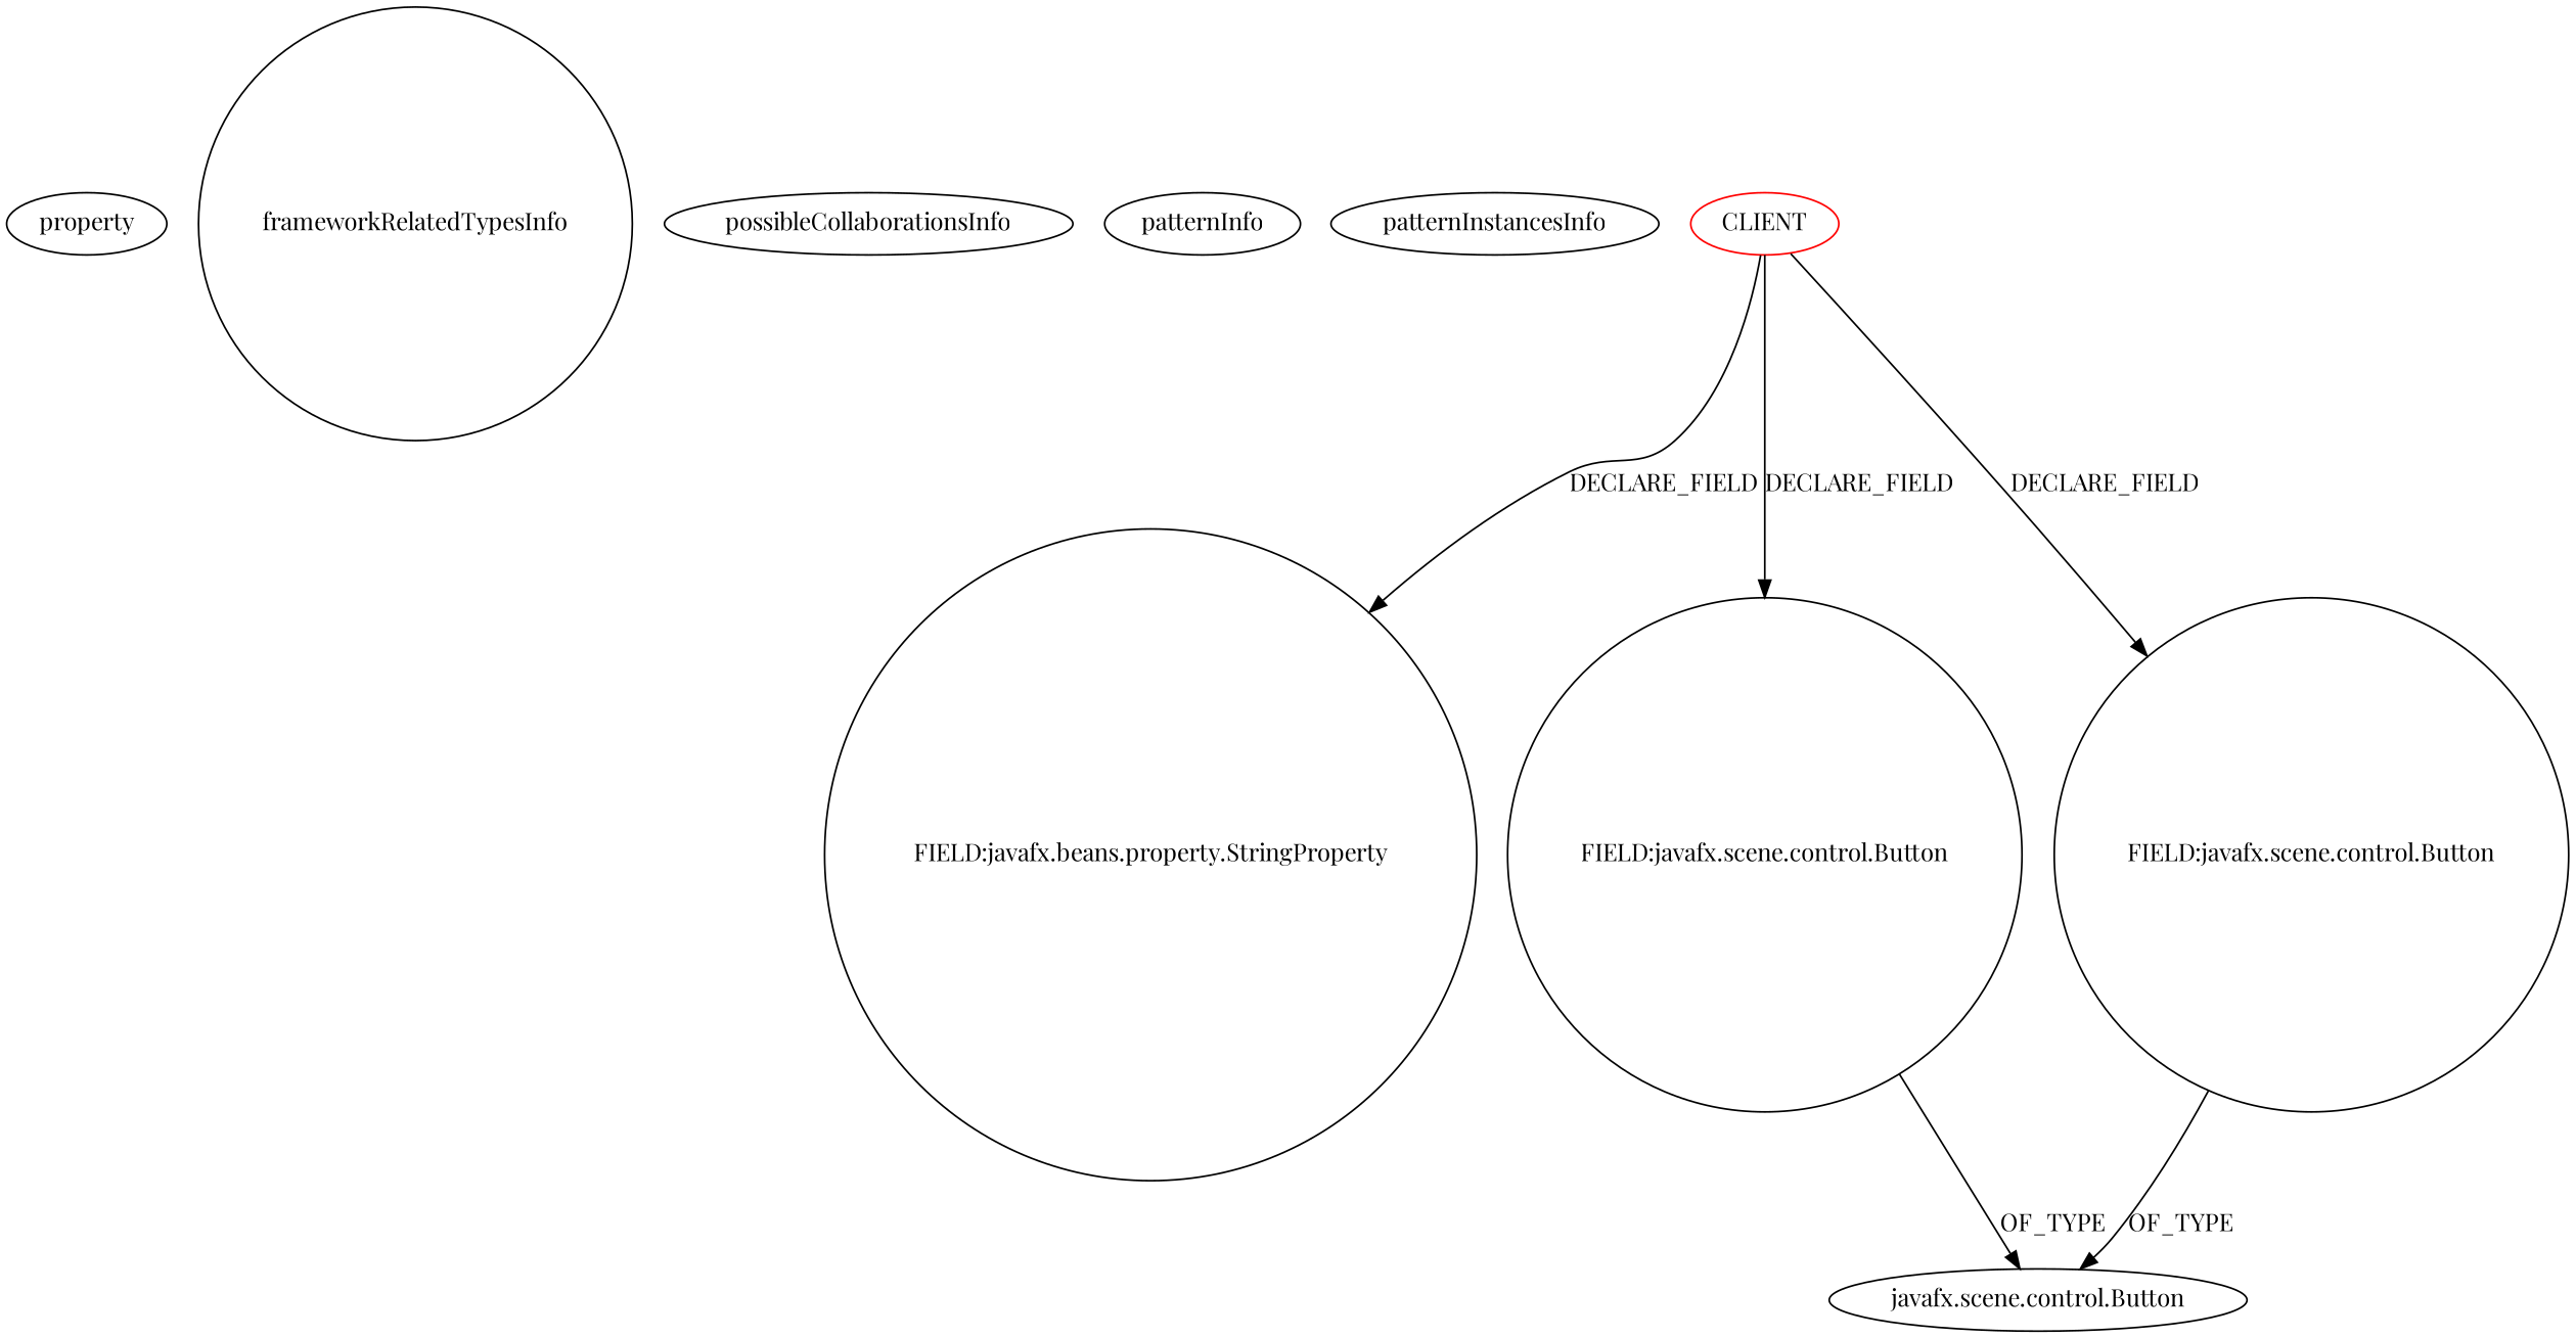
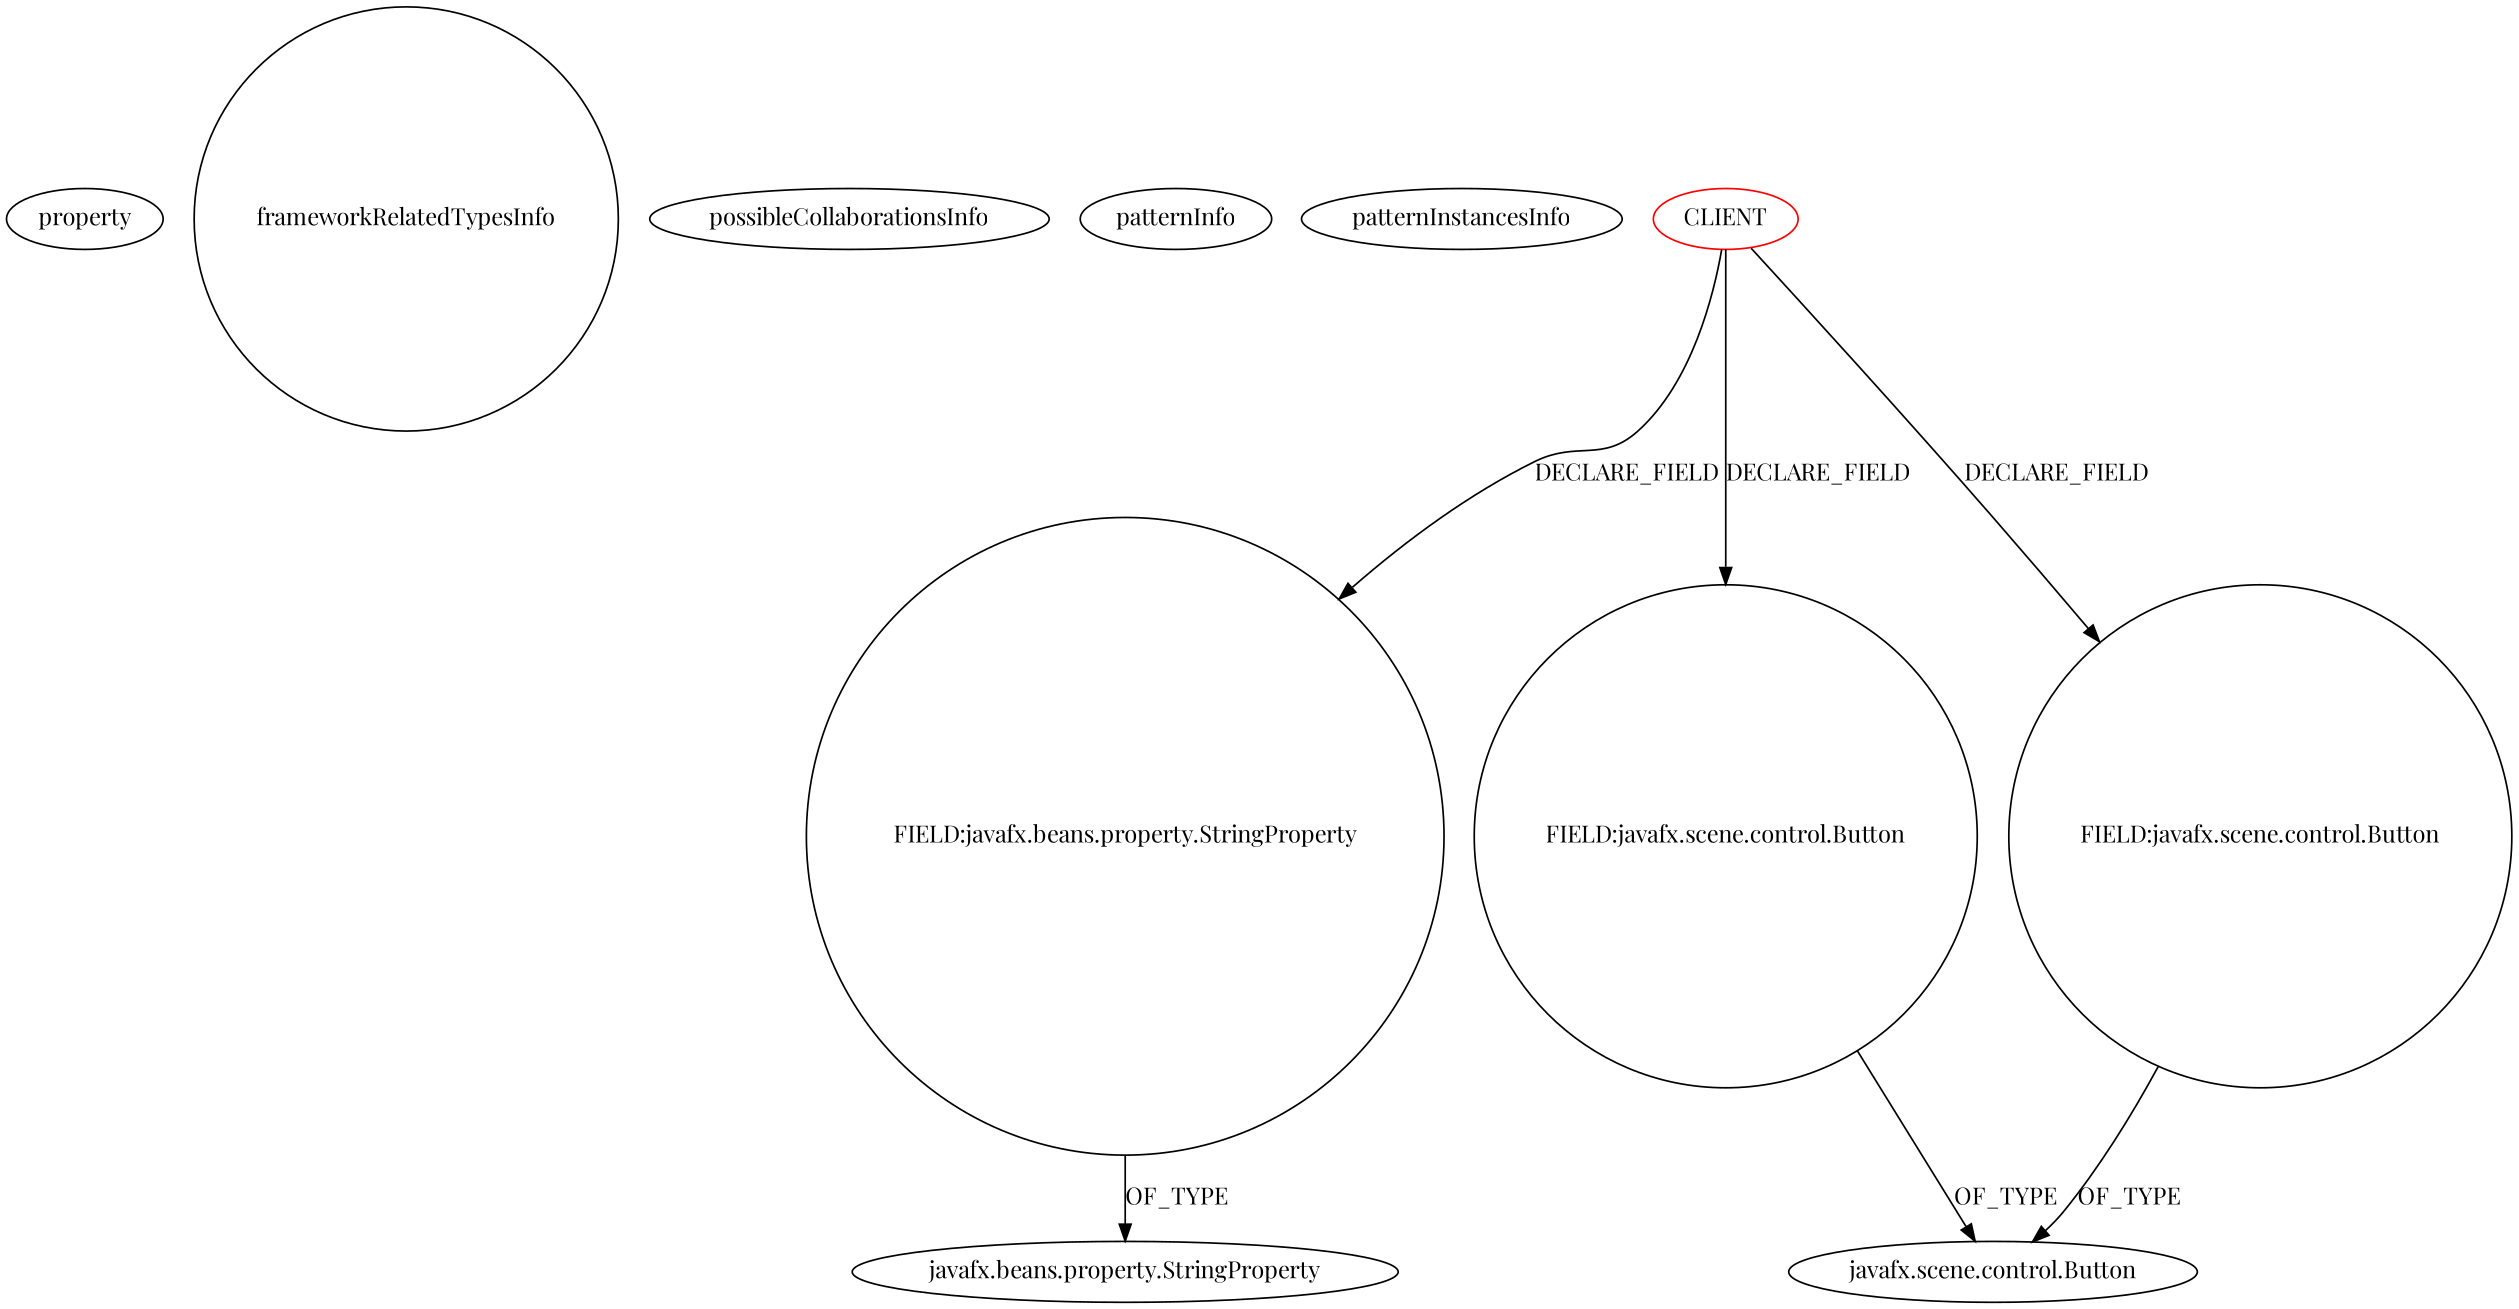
  digraph {
    fontname="Playfair Display"
    node [fontname="Playfair Display" isFrameworkType=false]
    edge [fontname="Playfair Display"]
    n1 [category=pattern graphId=2174 isAnonymous=false label=property possibleRelation=false isFrameworkType=""]
    frameworkRelatedTypesInfo [shape=circle isFrameworkType=""]
    possibleCollaborationsInfo [isFrameworkType=""]
    patternInfo [frequency=2.0 patternRootClient=0 isFrameworkType=""]
    patternInstancesInfo [0="brunoborges-fx2048~/brunoborges-fx2048/fx2048-master/src/game2048/Board.java~Board~2229" 1="tarchan-ClipFX~/tarchan-ClipFX/ClipFX-master/src/com/mac/tarchan/clipfx/URLBoxController.java~URLBoxController~4464" isFrameworkType=""]
+   n6 [label="javafx.beans.property.StringProperty" vertexType=FRAMEWORK_CLASS_TYPE]
    n7 [label="FIELD:javafx.beans.property.StringProperty" shape=circle vertexType=FIELD_DECLARATION]
    n8 [color=red label=CLIENT vertexType=ROOT_CLIENT_CLASS_DECLARATION]
    n9 [label="FIELD:javafx.scene.control.Button" shape=circle vertexType=FIELD_DECLARATION]
    n10 [label="FIELD:javafx.scene.control.Button" shape=circle vertexType=FIELD_DECLARATION]
    n11 [label="javafx.scene.control.Button" vertexType=FRAMEWORK_CLASS_TYPE]
+   n7 -> n6 [label=OF_TYPE]
    n8 -> n7 [label=DECLARE_FIELD]
    n8 -> n9 [label=DECLARE_FIELD]
    n8 -> n10 [label=DECLARE_FIELD]
    n9 -> n11 [label=OF_TYPE]
    n10 -> n11 [label=OF_TYPE]
  }
